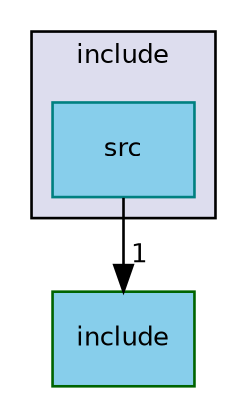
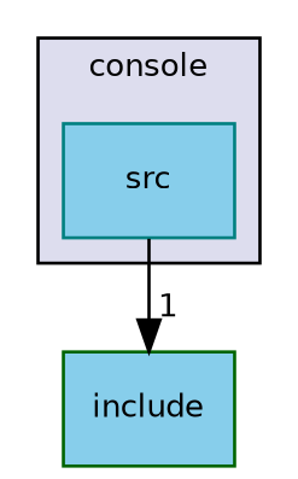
  digraph {
    compound=true
    node [fillcolor=skyblue fontname=Helvetica fontsize=10 shape=box style=filled]
    n1 [label=src pencolor=black color=teal]
    n2 [color=darkgreen label=include]
    subgraph cluster_1 {
      bgcolor="#ddddee"
      fontname=Helvetica
      fontsize=10
-     label=include
+     label=console
      pencolor=black
      n1
    }
    n1 -> n2 [headlabel=1 labeldistance=1.5 labelfontname=Helvetica labelfontsize=10]
  }
